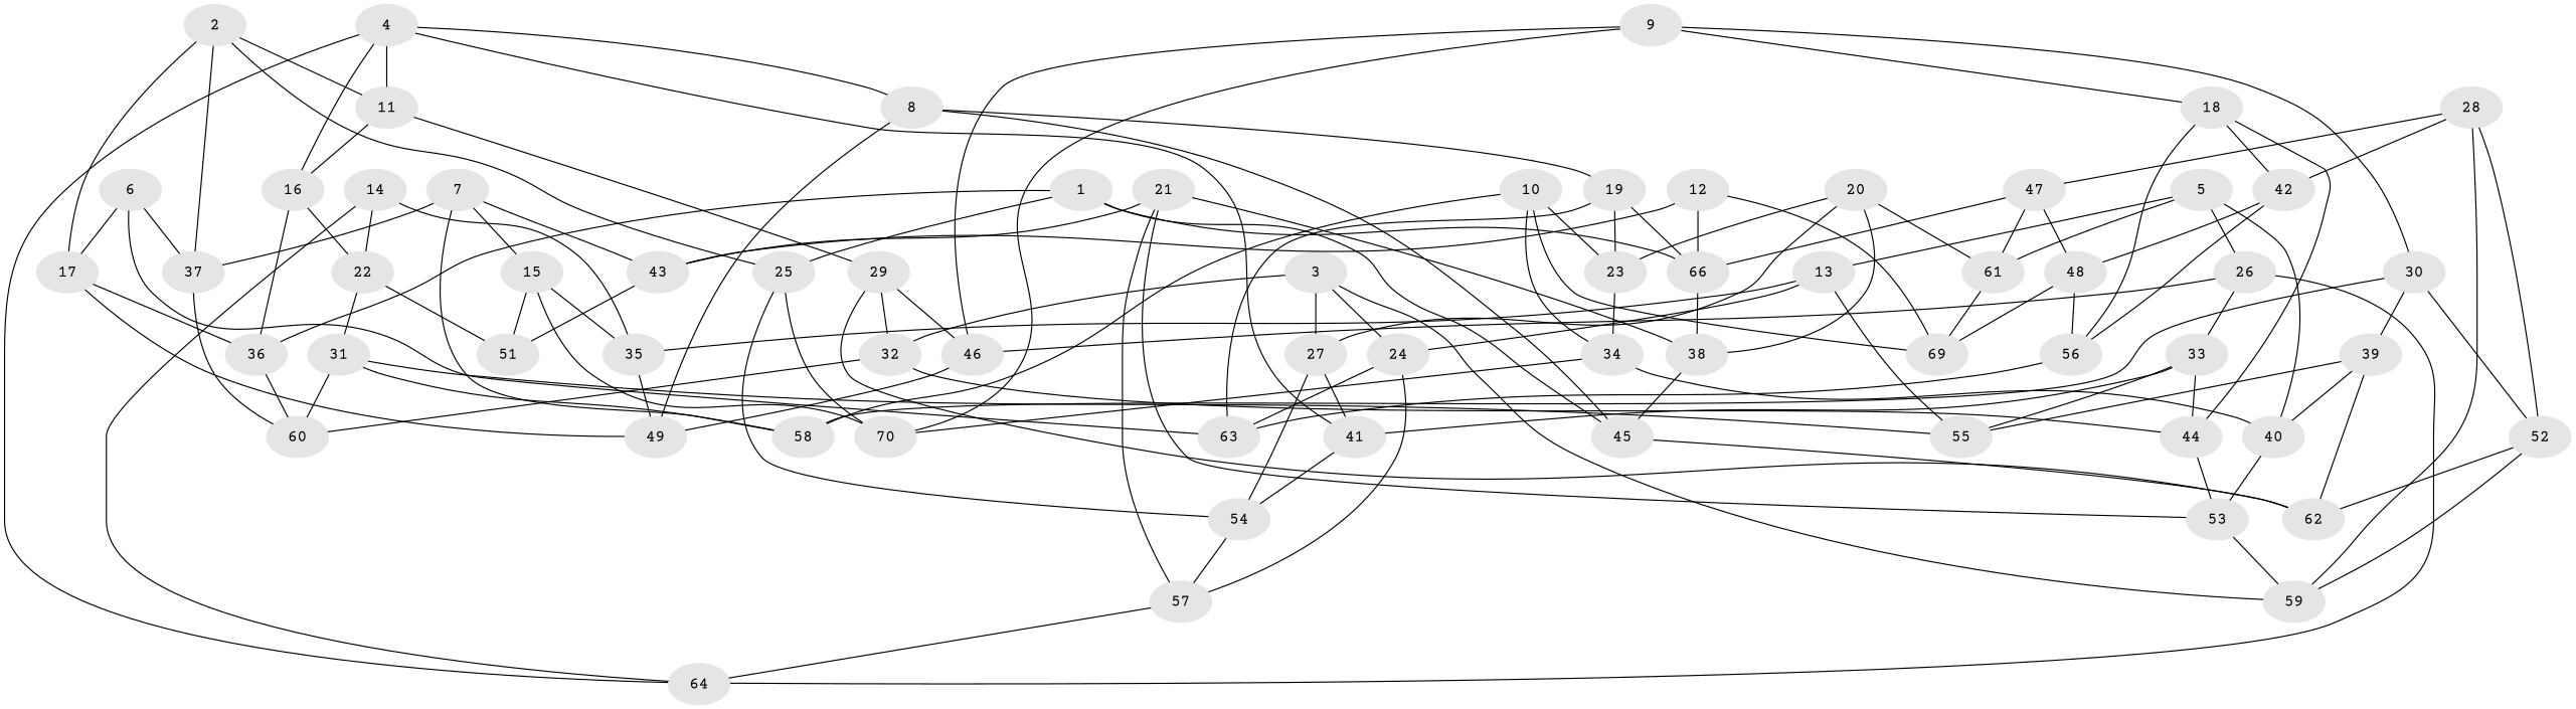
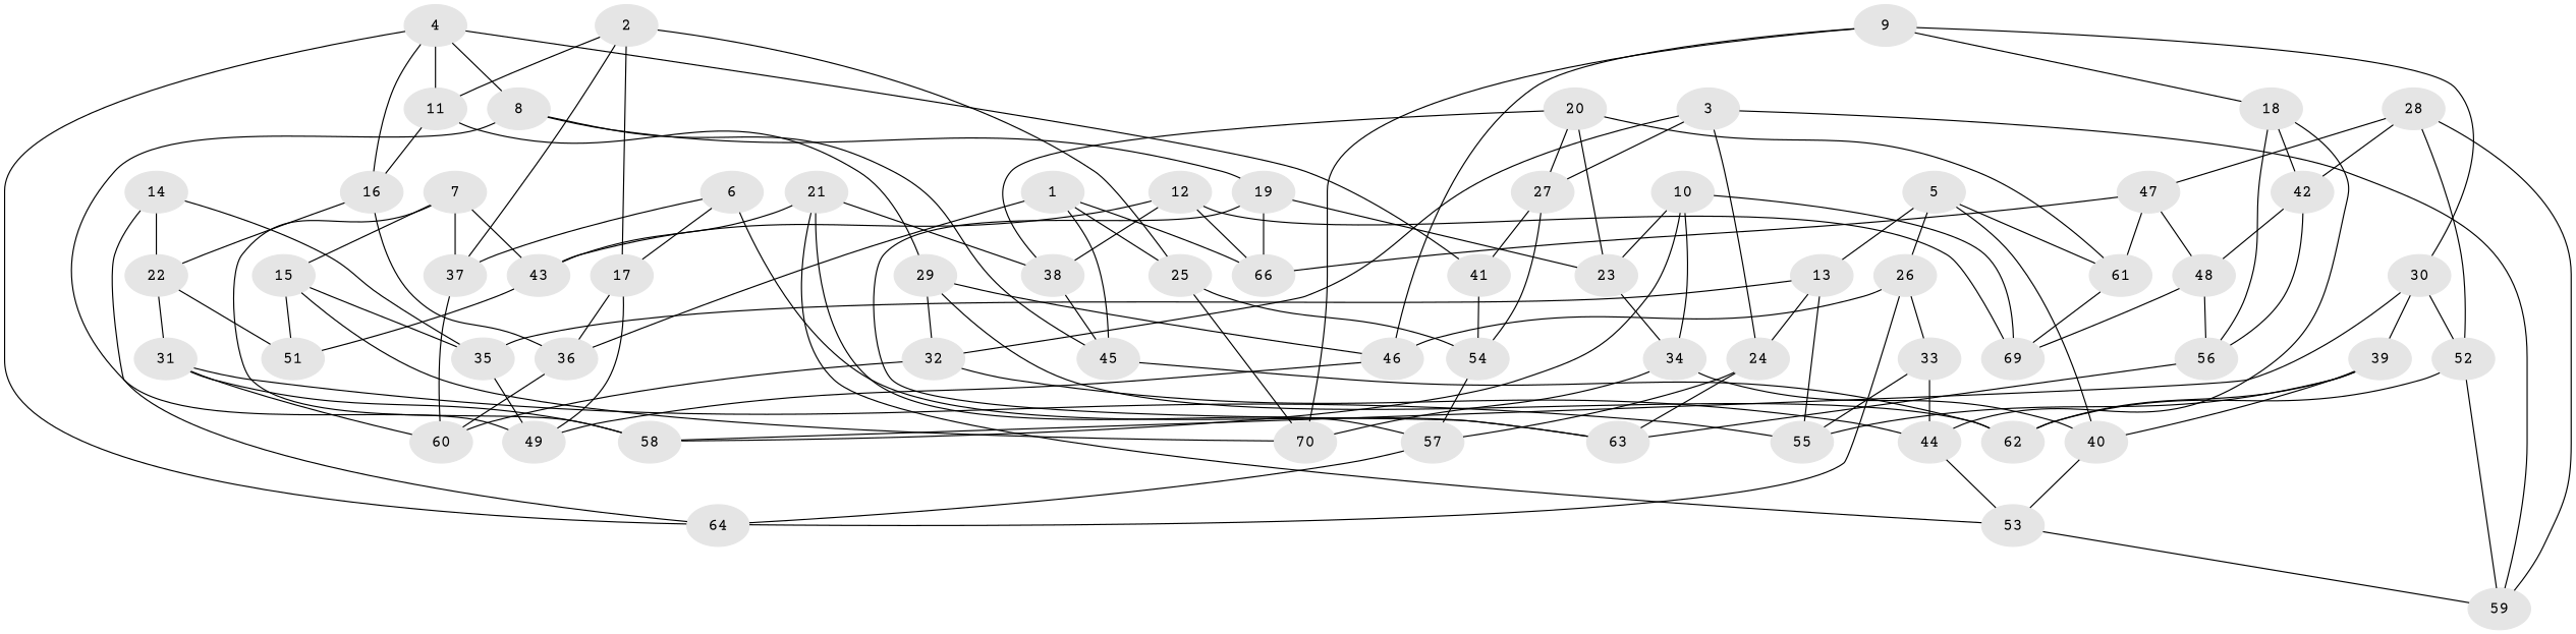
  graph {
    fontname="Courier Prime"
    node [color=gray90 fontname="Courier Prime" style=filled]
    edge [fontname="Courier Prime"]
    1
    25
    36
    45
    66
    n6 [label=70]
    54
    60
    62
    2
    11
    17
    37
    16
    29
    49
    3
    24
    27
    32
    59
    63
    57
    41
    44
    4
    8
    64
    19
    22
    5
    13
    26
    40
    61
    35
    55
    46
    33
    53
    n41 [label=69]
    6
    7
    15
    43
    58
    51
    23
    9
    18
    30
    42
    56
    52
    39
    10
    34
    12
    38
    14
    31
    48
    20
    21
    28
    47
    1 -- 25
    1 -- 36
    1 -- 45
    1 -- 66
    25 -- n6
    25 -- 54
    36 -- 60
    45 -- 62
    54 -- 57
    2 -- 25
    2 -- 11
    2 -- 17
    2 -- 37
    11 -- 16
    11 -- 29
    17 -- 36
    17 -- 49
    37 -- 60
    16 -- 36
    16 -- 22
    29 -- 62
    29 -- 32
    29 -- 46
    3 -- 24
    3 -- 27
    3 -- 32
    3 -- 59
    24 -- 63
    24 -- 57
    27 -- 54
    27 -- 41
    32 -- 60
    32 -- 44
    57 -- 64
    41 -- 54
    44 -- 53
    4 -- 11
    4 -- 16
    4 -- 41
    4 -- 8
    4 -- 64
    8 -- 45
    8 -- 49
    8 -- 19
    19 -- 66
    19 -- 63
    19 -- 23
    22 -- 51
    22 -- 31
    5 -- 13
    5 -- 26
    5 -- 40
    5 -- 61
    13 -- 24
    13 -- 35
    13 -- 55
    26 -- 64
    26 -- 46
    26 -- 33
    40 -- 53
    61 -- n41
    35 -- 49
    46 -- 49
-   33 -- 41
    33 -- 44
    33 -- 55
    53 -- 59
    6 -- 17
    6 -- 37
    6 -- 63
    7 -- 37
    7 -- 15
    7 -- 43
    7 -- 58
    15 -- n6
    15 -- 35
    15 -- 51
    43 -- 51
    23 -- 34
    9 -- n6
    9 -- 46
    9 -- 18
    9 -- 30
    18 -- 44
    18 -- 42
    18 -- 56
    30 -- 58
    30 -- 52
    30 -- 39
    42 -- 56
    42 -- 48
    56 -- 63
    52 -- 62
    52 -- 59
    39 -- 62
    39 -- 40
    39 -- 55
    10 -- n41
    10 -- 58
    10 -- 23
    10 -- 34
    34 -- n6
    34 -- 40
    12 -- 66
    12 -- n41
    12 -- 43
-   66 -- 38
+   12 -- 38
    38 -- 45
    14 -- 64
    14 -- 22
    14 -- 35
    31 -- 60
    31 -- 55
    31 -- 58
    48 -- n41
    48 -- 56
    20 -- 27
    20 -- 61
    20 -- 23
    20 -- 38
    21 -- 57
    21 -- 53
    21 -- 43
    21 -- 38
    28 -- 59
    28 -- 42
    28 -- 52
    28 -- 47
    47 -- 66
    47 -- 61
    47 -- 48
  }
